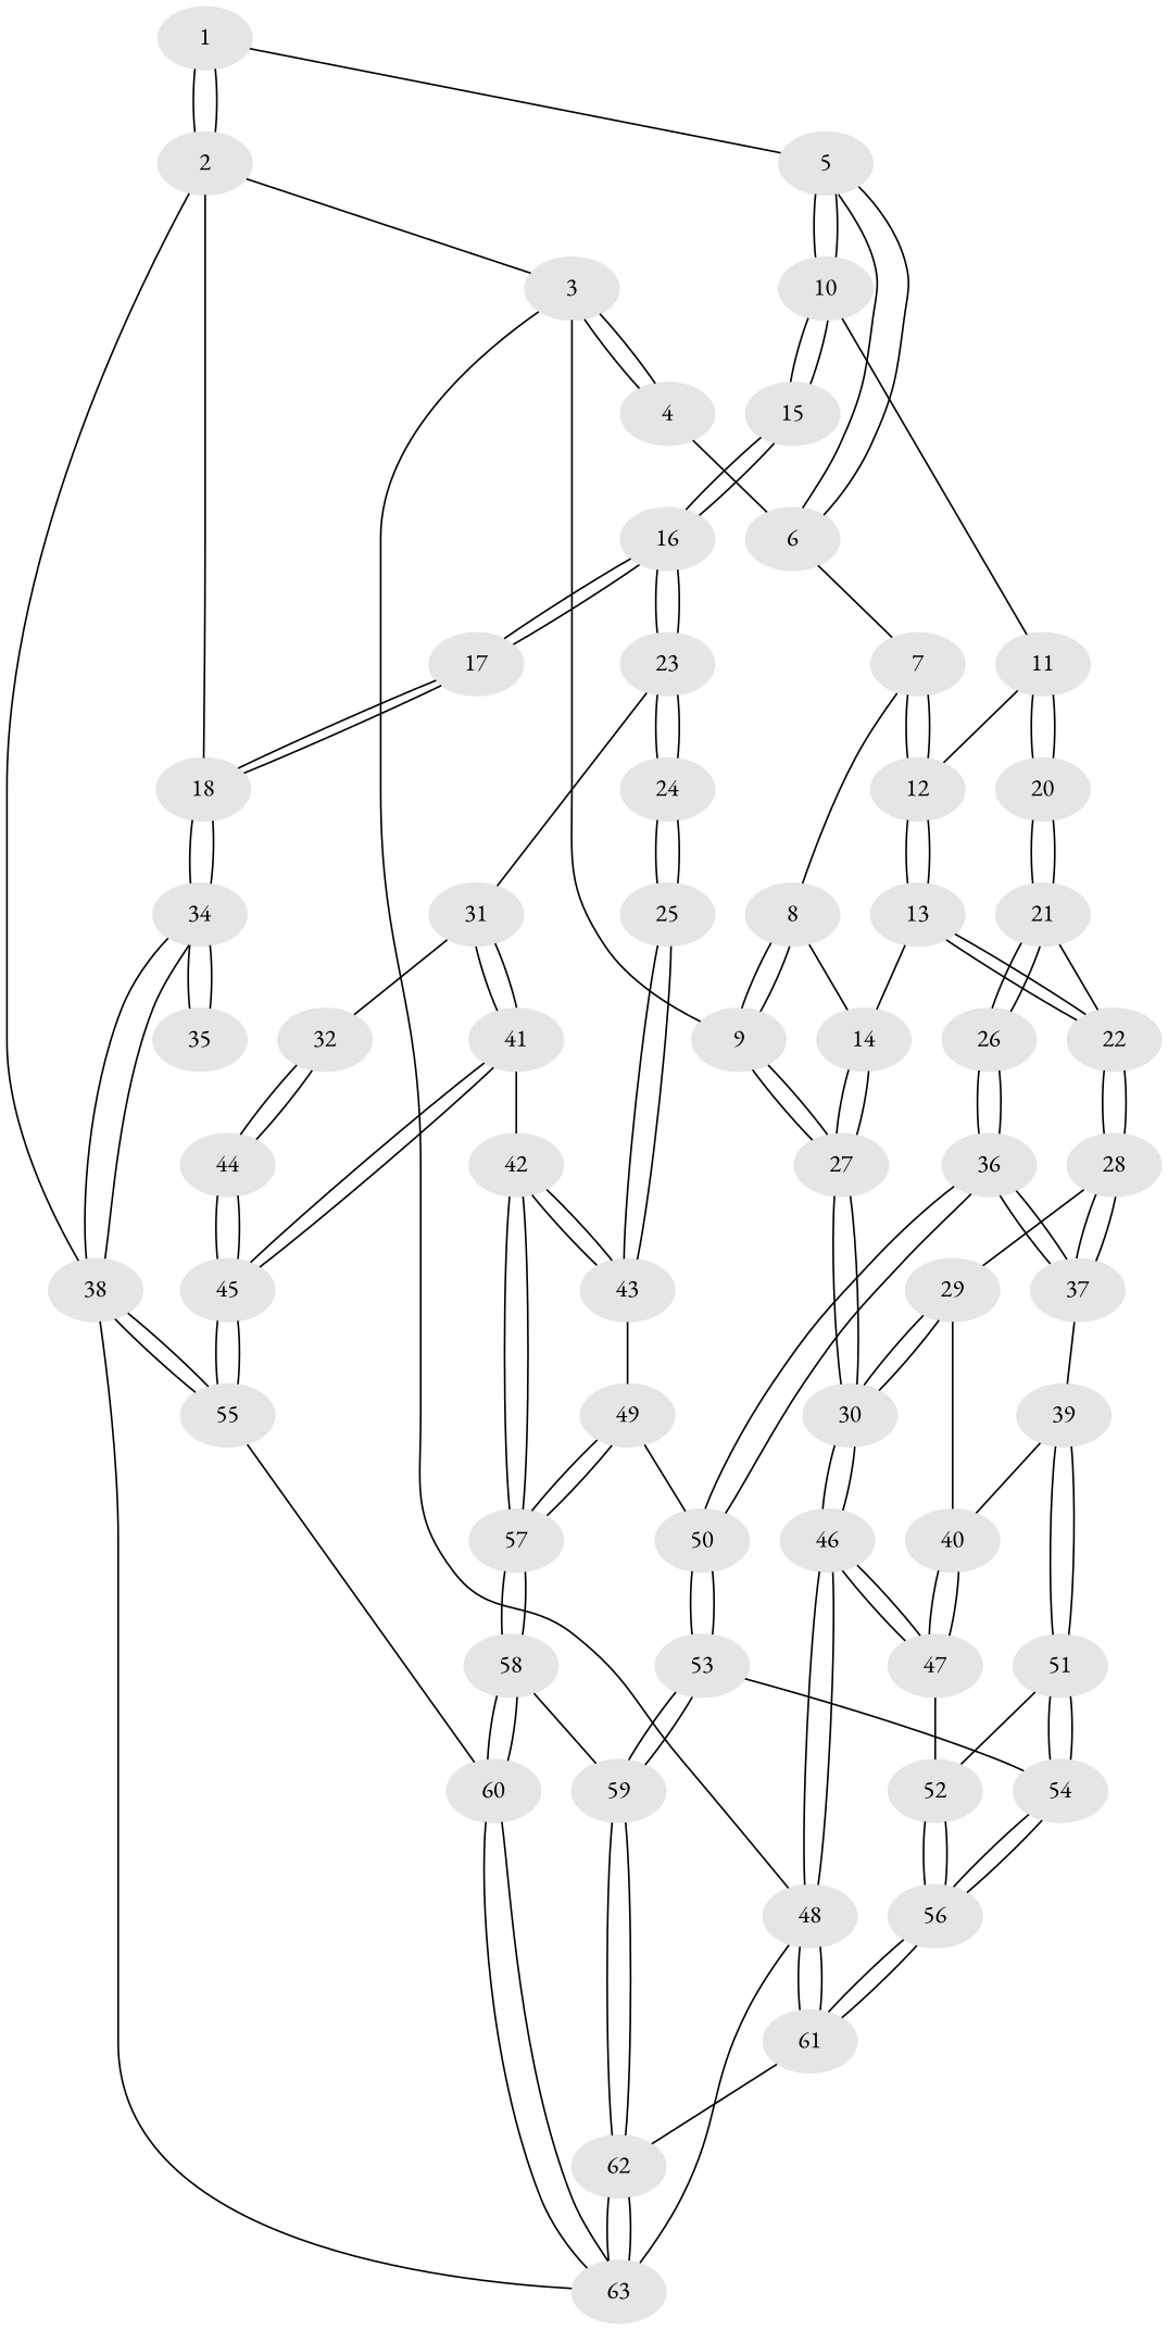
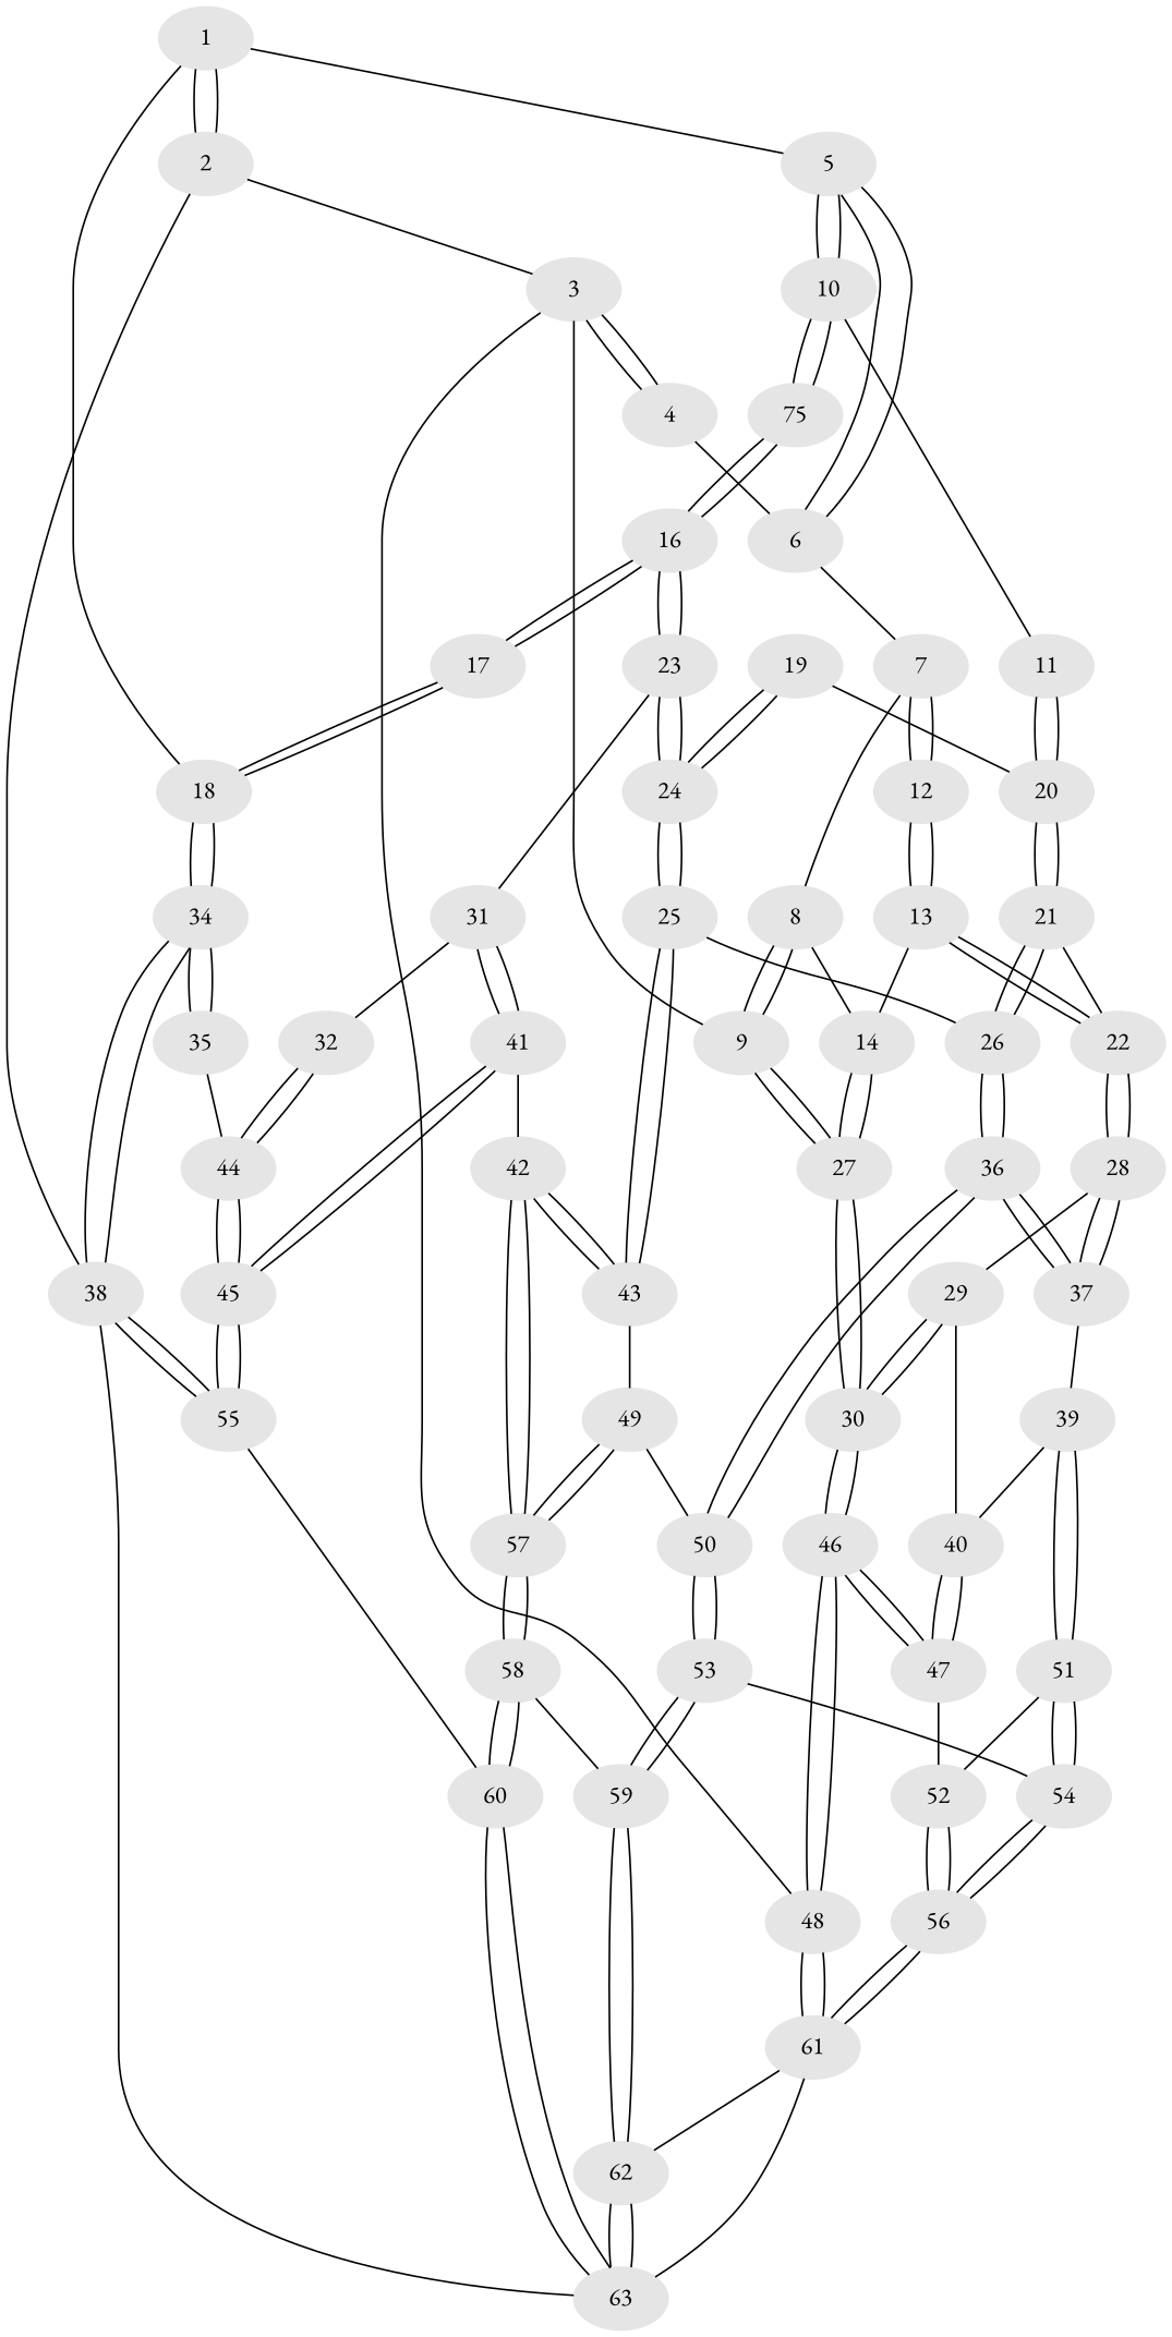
  graph {
    fontname="EB Garamond"
    node [color=gray90 fontname="EB Garamond" style=filled]
    edge [fontname="EB Garamond"]
    1
    2
    5
    3
    18
    38
    6
    10
    4
    9
    48
    34
    55
    63
    27
    61
    7
    11
-   15
+   15 [label=75]
    8
    12
    14
    13
    30
    20
    16
    21
    22
    28
    17
    23
+   19
    24
    31
    35
    25
    26
    36
    29
    37
    32
    41
    43
    49
    50
    46
    40
    39
    47
    44
    42
    45
    53
    51
    60
    52
    54
    57
    58
    56
    62
    59
    1 -- 2
    1 -- 2
    1 -- 5
    2 -- 3
-   2 -- 18
+   1 -- 18
    2 -- 38
    5 -- 6
    5 -- 6
    5 -- 10
    5 -- 10
    3 -- 4
    3 -- 4
    3 -- 9
    3 -- 48
    18 -- 34
    18 -- 34
    38 -- 55
    38 -- 55
    38 -- 63
    6 -- 7
    10 -- 11
    10 -- 15
    10 -- 15
    4 -- 6
    9 -- 27
    9 -- 27
-   48 -- 63
+   61 -- 63
    48 -- 61
    48 -- 61
    34 -- 38
    34 -- 38
    34 -- 35
    34 -- 35
    55 -- 60
    27 -- 30
    27 -- 30
    61 -- 62
    7 -- 8
    7 -- 12
    7 -- 12
-   11 -- 12
    11 -- 20
    11 -- 20
    15 -- 16
    15 -- 16
    8 -- 9
    8 -- 9
    8 -- 14
    12 -- 13
    12 -- 13
    14 -- 27
    14 -- 27
    13 -- 14
    13 -- 22
    13 -- 22
    30 -- 46
    30 -- 46
    20 -- 21
    20 -- 21
    16 -- 17
    16 -- 17
    16 -- 23
    16 -- 23
    21 -- 22
    21 -- 26
    21 -- 26
    22 -- 28
    22 -- 28
    28 -- 29
    28 -- 37
    28 -- 37
    17 -- 18
    17 -- 18
    23 -- 24
    23 -- 24
    23 -- 31
+   19 -- 20
+   19 -- 24
+   19 -- 24
    24 -- 25
    24 -- 25
    31 -- 32
    31 -- 41
    31 -- 41
+   35 -- 44
+   25 -- 26
    25 -- 43
    25 -- 43
    26 -- 36
    26 -- 36
    36 -- 37
    36 -- 37
    36 -- 50
    36 -- 50
    29 -- 30
    29 -- 30
    29 -- 40
    37 -- 39
    32 -- 44
    32 -- 44
    41 -- 42
    41 -- 45
    41 -- 45
    43 -- 49
    49 -- 50
    49 -- 57
    49 -- 57
    50 -- 53
    50 -- 53
    46 -- 48
    46 -- 48
    46 -- 47
    46 -- 47
    40 -- 47
    40 -- 47
    39 -- 40
    39 -- 51
    39 -- 51
    47 -- 52
    44 -- 45
    44 -- 45
    42 -- 43
    42 -- 43
    42 -- 57
    42 -- 57
    45 -- 55
    45 -- 55
    53 -- 54
    53 -- 59
    53 -- 59
    51 -- 52
    51 -- 54
    51 -- 54
    60 -- 63
    60 -- 63
    52 -- 56
    52 -- 56
    54 -- 56
    54 -- 56
    57 -- 58
    57 -- 58
    58 -- 60
    58 -- 60
    58 -- 59
    56 -- 61
    56 -- 61
    62 -- 63
    62 -- 63
    59 -- 62
    59 -- 62
  }
